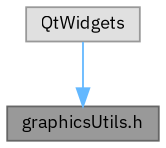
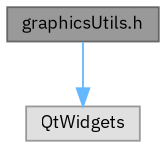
  digraph {
    fontname="IBM Plex Sans"
    node [fontname="IBM Plex Sans" fontsize=10 shape=box style=filled]
    n1 [color=gray40 fillcolor=grey60 fontcolor=black height=0.2 label="graphicsUtils.h" width=0.4]
    n2 [color=grey60 fillcolor="#E0E0E0" height=0.2 label=QtWidgets width=0.4]
-   n2 -> n1 [color=steelblue1 fontname="IBM Plex Sans" fontsize=10 labelfontname=Helvetica labelfontsize=10 style=solid]
+   n1 -> n2 [color=steelblue1 fontname="IBM Plex Sans" fontsize=10 labelfontname=Helvetica labelfontsize=10 style=solid]
  }
